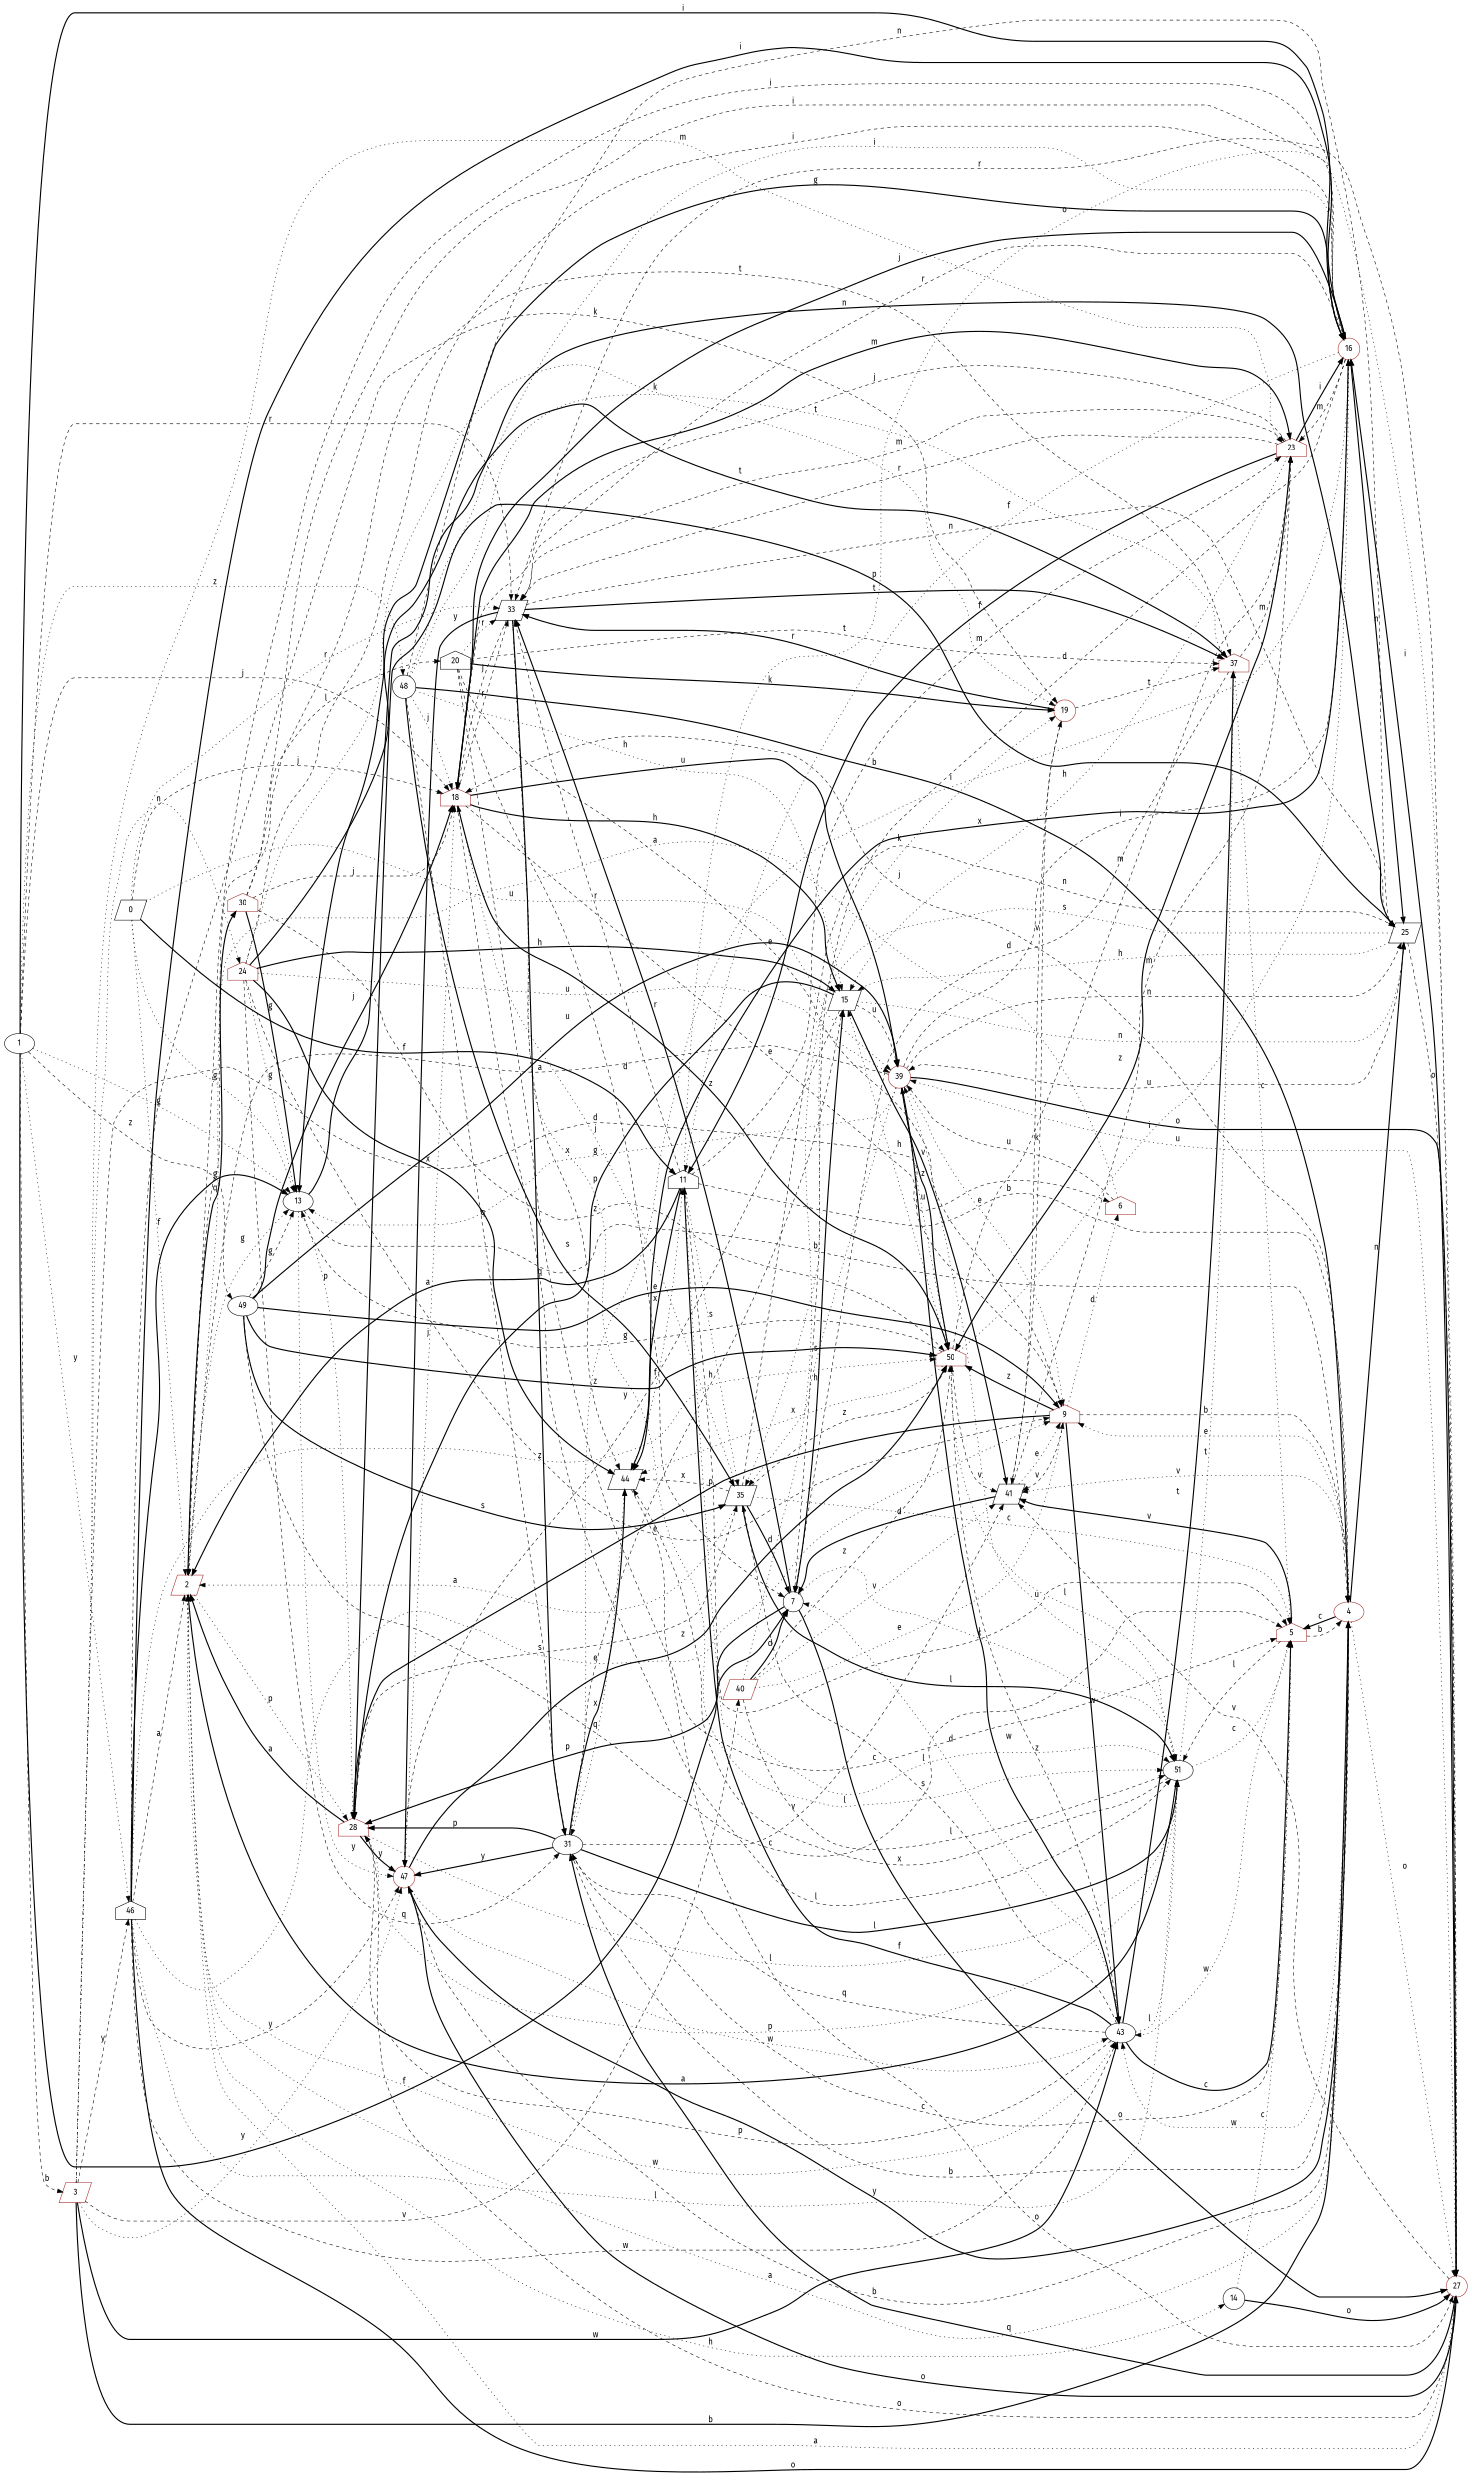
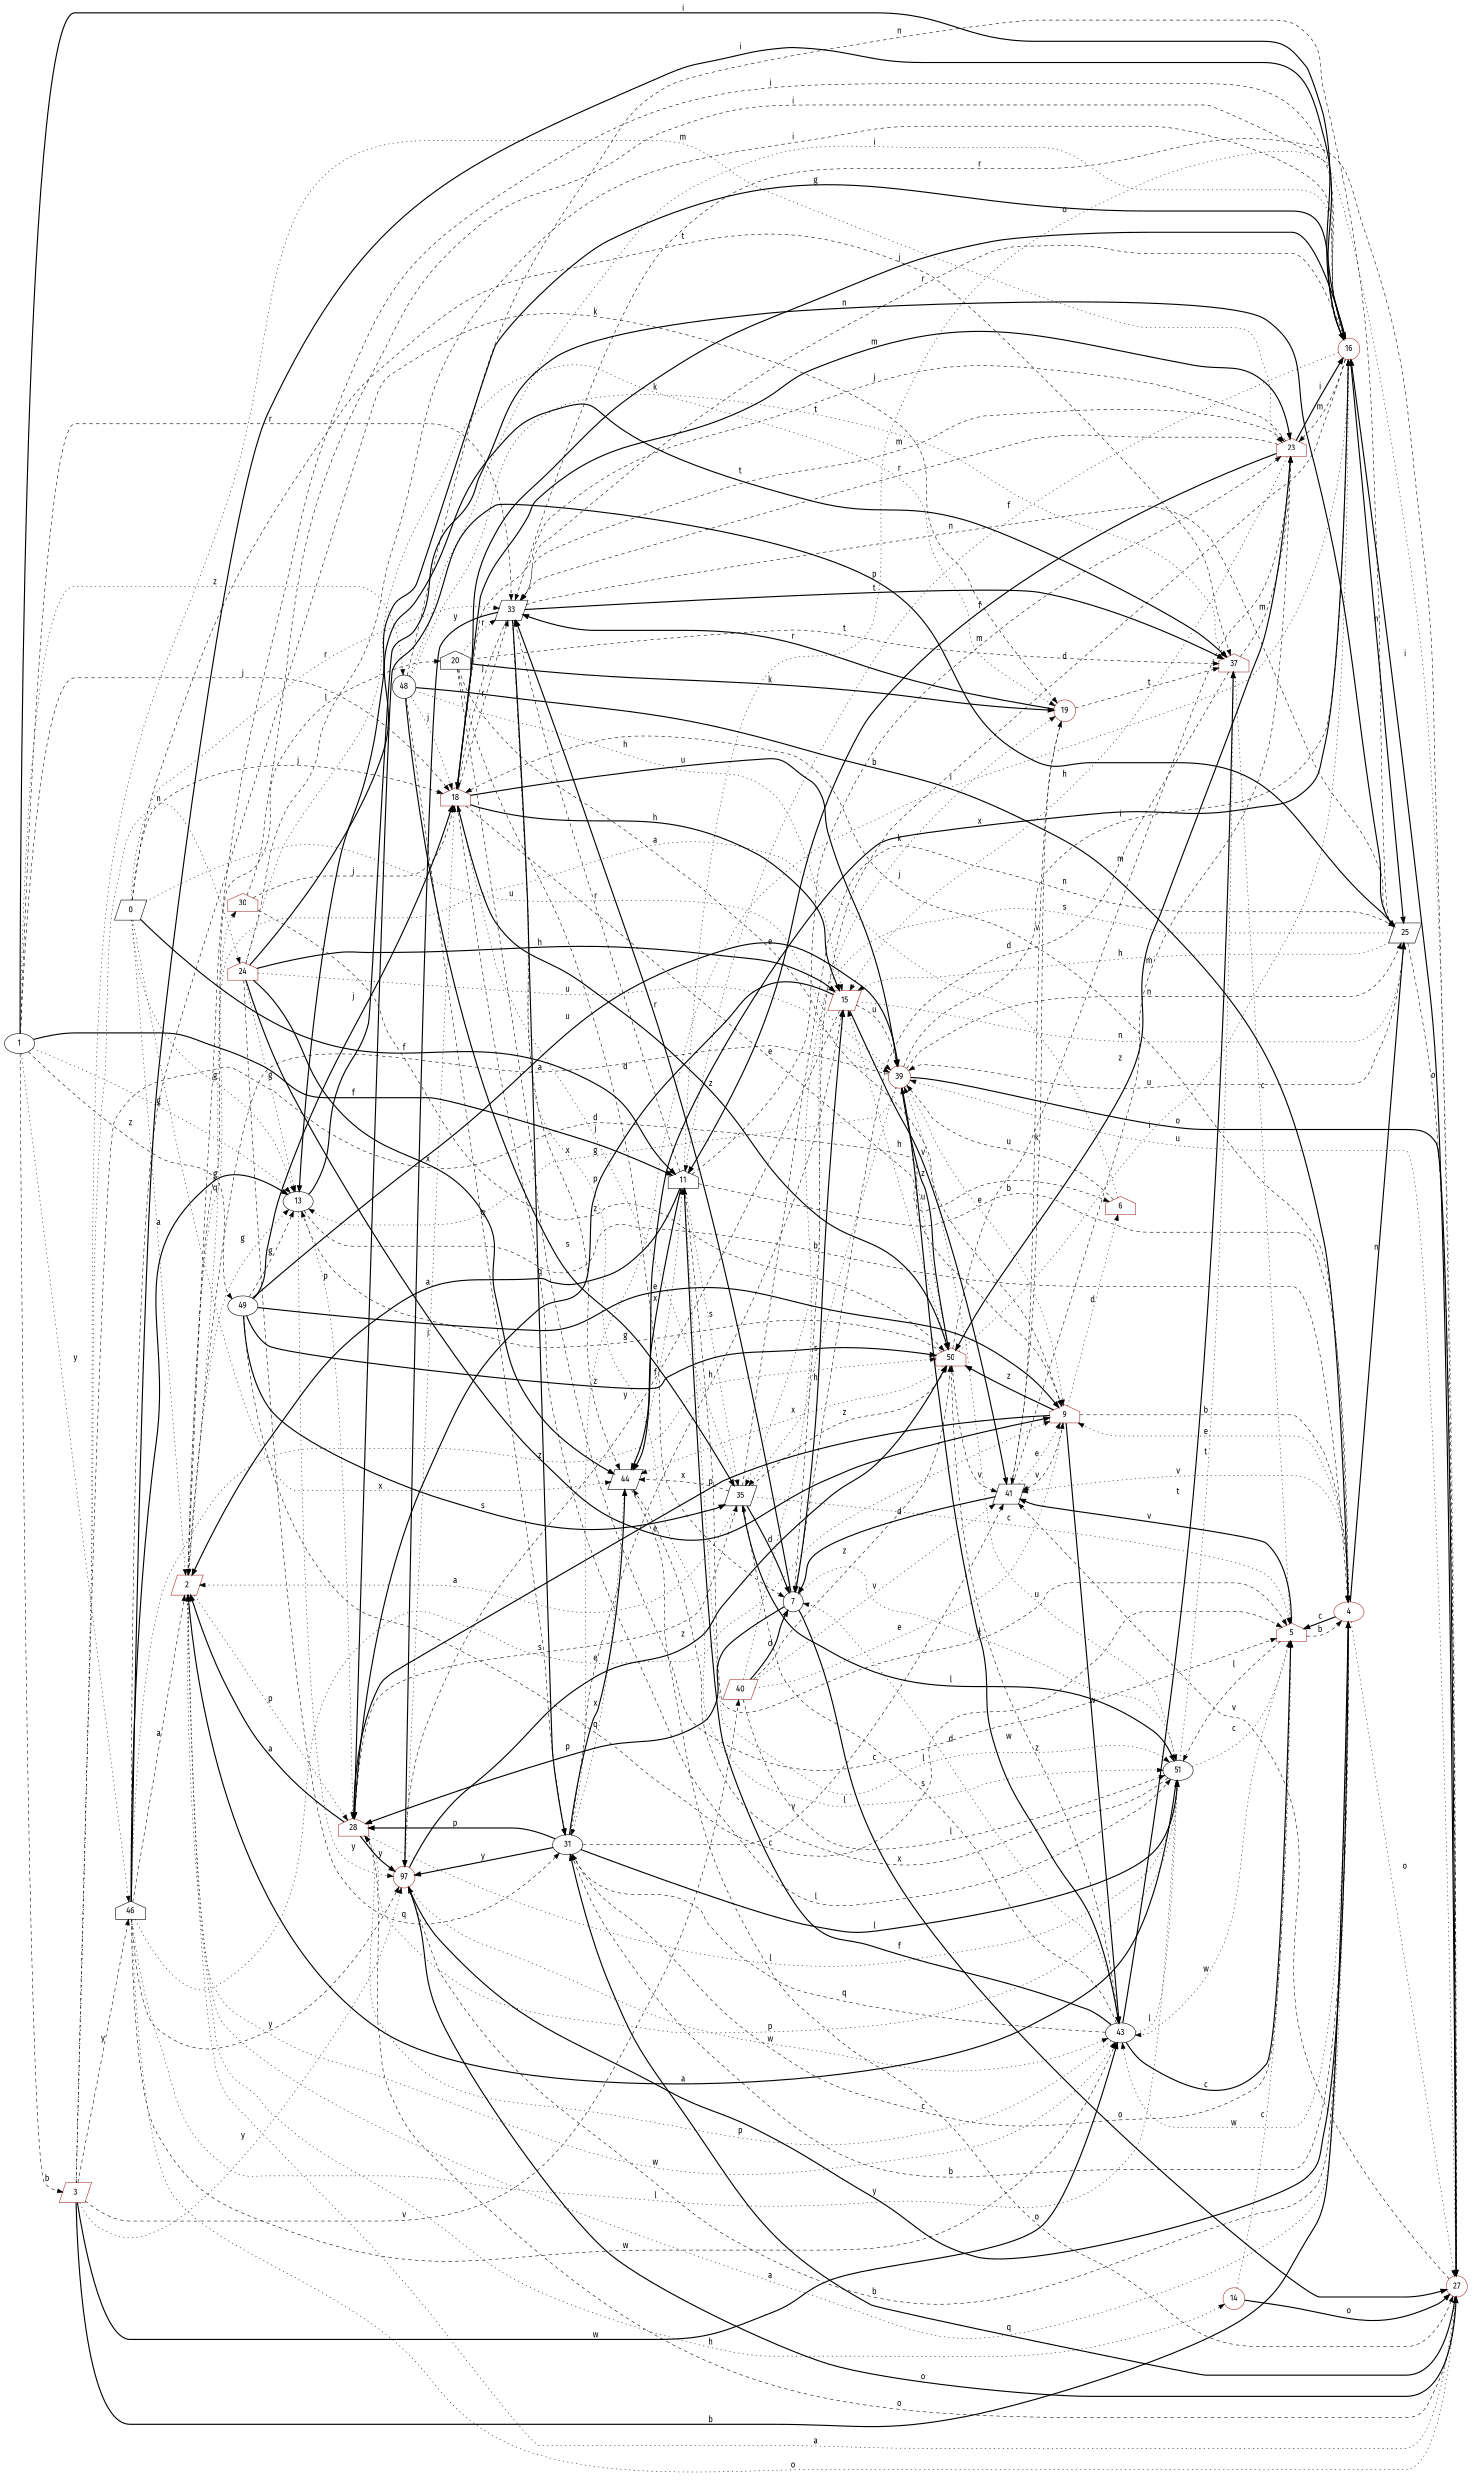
  strict digraph {
    fontname="Fira Sans"
    rankdir=LR
    node [color=black fontname="Fira Sans" shape=house]
    edge [fontname="Fira Sans" style=dashed]
    0 [shape=parallelogram]
    2 [color=brown shape=parallelogram]
    11
    13 [shape=ellipse]
    18 [color=brown]
    33 [shape=parallelogram]
    37 [color=brown]
    39 [color=brown shape=circle]
    44 [shape=parallelogram]
    16 [color=brown shape=circle]
-   14 [shape=circle]
+   14 [color=brown shape=circle]
    20
    28 [color=brown]
    30 [color=brown]
    43 [shape=ellipse]
    4 [color=brown shape=ellipse]
    23 [color=brown]
    5 [color=brown]
    27 [color=brown shape=circle]
    n20 [label=51 shape=ellipse]
    35 [shape=parallelogram]
-   47 [color=brown shape=circle]
+   47 [color=brown shape=circle label=97]
    25 [shape=parallelogram]
    9 [color=brown]
-   15 [shape=parallelogram]
+   15 [color=brown shape=parallelogram]
    50 [color=brown]
    31 [shape=ellipse]
    7 [shape=circle]
    1 [shape=ellipse]
    3 [color=brown shape=parallelogram]
    46
    48 [shape=circle]
    49 [shape=ellipse]
    6 [color=brown]
    24 [color=brown]
    40 [color=brown shape=parallelogram]
    19 [color=brown shape=circle]
    41 [shape=parallelogram]
-   0 -> 2 [label=f style=dotted]
+   0 -> 2 [label=a style=dotted]
    0 -> 11 [label=f style=bold]
    0 -> 13 [label=g style=dotted]
    0 -> 18 [label=j]
    0 -> 33 [label=r style=dotted]
-   30 -> 37 [label=t]
+   0 -> 37 [label=t]
    0 -> 39 [label=u style=dotted]
+   0 -> 44 [label=x style=dotted]
    2 -> 13 [label=g style=dotted]
    2 -> 16 [label=i]
    2 -> 14 [label=h style=dotted]
    2 -> 20 [label=l]
    2 -> 28 [label=p style=dotted]
-   2 -> 30 [label=q style=bold]
+   2 -> 30 [label=q style=dotted]
    2 -> 43 [label=w style=dotted]
    11 -> 2 [label=a style=bold]
    11 -> 33 [label=r]
    11 -> 44 [label=x style=bold]
    11 -> 4 [label=b]
    11 -> 23 [label=m]
    11 -> 5 [label=c]
    11 -> 27 [label=o style=dotted]
    11 -> n20 [label=l style=dotted]
    11 -> 35 [label=s style=dotted]
    13 -> 28 [label=p style=dotted]
    13 -> 4 [label=b]
    13 -> 47 [label=y style=dotted]
    13 -> 25 [label=n style=bold]
    18 -> 33 [label=r]
    18 -> 39 [label=u style=bold]
    18 -> 23 [label=m style=bold]
    18 -> n20 [label=l]
    18 -> 9 [label=e]
    18 -> 15 [label=h style=bold]
    18 -> 50 [label=z style=bold]
    33 -> 18 [label=j]
    33 -> 37 [label=t style=bold]
    33 -> 44 [label=x]
    33 -> 23 [label=m]
    33 -> n20 [label=l style=dotted]
    33 -> 47 [label=y style=bold]
    33 -> 25 [label=n]
    33 -> 31 [label=q style=bold]
    37 -> 23 [label=m]
    37 -> 5 [label=c style=dotted]
    37 -> 7 [label=d]
    39 -> 2 [label=a]
    39 -> 13 [label=g style=dotted]
    39 -> 16 [label=i]
    39 -> 43 [label=w style=bold]
    39 -> 27 [label=o style=bold]
    39 -> 35 [label=s style=dotted]
    39 -> 25 [label=n]
    39 -> 9 [label=e style=dotted]
    39 -> 50 [label=z style=bold]
    44 -> 11 [label=f style=dotted]
    44 -> 27 [label=o]
    44 -> 31 [label=q style=dotted]
    16 -> 11 [label=f style=dotted]
    16 -> 13 [label=g style=bold]
    16 -> 18 [label=j style=bold]
    16 -> 33 [label=r]
    16 -> 44 [label=x style=bold]
    16 -> 23 [label=m]
    16 -> 25 [label=n style=bold]
    16 -> 7 [label=d]
    14 -> 5 [label=c style=dotted]
    14 -> 27 [label=o style=bold]
    20 -> 33 [label=r style=dotted]
    20 -> 37 [label=t]
    20 -> 5 [label=c]
    20 -> 9 [label=e]
    20 -> 7 [label=d]
    20 -> 19 [label=k style=bold]
    28 -> 2 [label=a style=bold]
    28 -> 27 [label=o]
    28 -> n20 [label=l style=dotted]
    28 -> 35 [label=s]
    28 -> 47 [label=y style=bold]
-   30 -> 13 [label=g style=bold]
    30 -> 18 [label=j]
    30 -> 16 [label=i]
    30 -> 50 [label=z]
    43 -> 11 [label=f style=bold]
    43 -> 37 [label=t style=bold]
-   43 -> 28 [label=p]
+   43 -> 28 [label=p style=dotted]
    43 -> 5 [label=c style=bold]
    43 -> n20 [label=l style=dotted]
    43 -> 35 [label=s]
    43 -> 50 [label=z]
    43 -> 31 [label=q]
    43 -> 7 [label=d style=dotted]
    4 -> 2 [label=a style=dotted]
    4 -> 18 [label=j]
    4 -> 43 [label=w style=dotted]
    4 -> 5 [label=c style=bold]
    4 -> 27 [label=o style=dotted]
    4 -> 47 [label=y style=bold]
    4 -> 25 [label=n style=bold]
    4 -> 9 [label=e style=dotted]
    4 -> 41 [label=v style=dotted]
    23 -> 11 [label=f style=bold]
    23 -> 18 [label=j]
    23 -> 33 [label=r]
    23 -> 16 [label=i style=bold]
    23 -> 15 [label=h style=dotted]
    23 -> 50 [label=z style=bold]
    5 -> 43 [label=w style=dotted]
    5 -> 4 [label=b]
    5 -> n20 [label=l]
    5 -> 41 [label=v style=bold]
    27 -> 2 [label=a style=dotted]
    27 -> 33 [label=r]
    27 -> 39 [label=u style=dotted]
    27 -> 16 [label=i style=bold]
    27 -> 31 [label=q style=bold]
    27 -> 41 [label=v]
    n20 -> 2 [label=a style=bold]
    n20 -> 37 [label=t style=dotted]
    n20 -> 39 [label=u style=dotted]
    n20 -> 44 [label=x]
    n20 -> 28 [label=p style=dotted]
    n20 -> 5 [label=c style=dotted]
    35 -> 2 [label=a style=dotted]
    35 -> 18 [label=j style=dotted]
    35 -> 44 [label=x]
    35 -> 5 [label=c style=dotted]
    35 -> n20 [label=l style=bold]
    35 -> 25 [label=n]
    35 -> 50 [label=z]
    35 -> 7 [label=d style=bold]
    47 -> 18 [label=j style=dotted]
    47 -> 43 [label=w style=dotted]
    47 -> 4 [label=b]
    47 -> 27 [label=o style=bold]
    47 -> 50 [label=z style=bold]
    25 -> 39 [label=u]
    25 -> 28 [label=p style=bold]
    25 -> 27 [label=o]
    25 -> 35 [label=s style=dotted]
    25 -> 15 [label=h style=dotted]
    9 -> 28 [label=p style=bold]
    9 -> 43 [label=w style=bold]
    9 -> 4 [label=b]
    9 -> 50 [label=z style=bold]
    9 -> 6 [label=d style=dotted]
    9 -> 41 [label=v]
    15 -> 39 [label=u]
    15 -> 28 [label=p style=bold]
    15 -> 47 [label=y]
    15 -> 25 [label=n style=dotted]
    15 -> 41 [label=v style=bold]
    50 -> 13 [label=g]
    50 -> 39 [label=u style=dotted]
    50 -> 44 [label=x style=dotted]
    50 -> 16 [label=i style=dotted]
    50 -> 23 [label=m]
-   50 -> n20 [label=l style=dotted]
    50 -> 15 [label=h style=dotted]
    50 -> 41 [label=v]
    31 -> 44 [label=x style=bold]
    31 -> 16 [label=i style=dotted]
    31 -> 28 [label=p style=bold]
    31 -> 4 [label=b]
    31 -> 5 [label=c]
    31 -> n20 [label=l style=bold]
    31 -> 47 [label=y style=bold]
    31 -> 15 [label=h]
    31 -> 41 [label=v]
    7 -> 33 [label=r style=bold]
    7 -> 28 [label=p style=bold]
    7 -> 27 [label=o style=bold]
    7 -> n20 [label=l style=dotted]
    7 -> 15 [label=h style=bold]
-   1 -> 7 [label=f style=bold]
+   1 -> 11 [label=f style=bold]
    1 -> 13 [label=g style=dotted]
    1 -> 18 [label=j]
    1 -> 33 [label=r]
    1 -> 16 [label=i style=bold]
    1 -> 3 [label=b]
    1 -> 46 [label=y style=dotted]
    1 -> 48 [label=z style=dotted]
    1 -> 49 [label=z]
    3 -> 43 [label=w style=bold]
    3 -> 4 [label=b style=bold]
    3 -> 23 [label=m style=dotted]
    3 -> 47 [label=y style=dotted]
    3 -> 46 [label=y]
    3 -> 6 [label=d]
    3 -> 24 [label=n style=dotted]
    3 -> 40 [label=v]
    46 -> 2 [label=a]
    46 -> 13 [label=g style=bold]
    46 -> 16 [label=i style=bold]
    46 -> 43 [label=w]
-   46 -> 27 [label=o style=bold]
+   46 -> 27 [label=o style=dotted]
    46 -> n20 [label=l style=dotted]
    46 -> 47 [label=y]
    46 -> 9 [label=e style=dotted]
    46 -> 50 [label=z style=dotted]
    46 -> 19 [label=k]
    48 -> 18 [label=j style=dotted]
    48 -> 37 [label=t style=dotted]
    48 -> 16 [label=i style=dotted]
    48 -> 4 [label=b style=bold]
    48 -> 35 [label=s style=bold]
    48 -> 25 [label=n]
    48 -> 15 [label=h style=dotted]
    48 -> 31 [label=q]
    49 -> 13 [label=g]
    49 -> 18 [label=j style=bold]
    49 -> 39 [label=u style=bold]
    49 -> 5 [label=c]
    49 -> 35 [label=s style=bold]
    49 -> 9 [label=e style=bold]
    49 -> 50 [label=z style=bold]
    6 -> 2 [label=a style=dotted]
    6 -> 39 [label=u]
    24 -> 13 [label=g style=dotted]
    24 -> 37 [label=t style=bold]
    24 -> 39 [label=u style=dotted]
    24 -> 44 [label=x style=bold]
    24 -> 16 [label=i]
-   24 -> 9 [label=e]
+   24 -> 9 [label=e style=bold]
    24 -> 15 [label=h style=bold]
    24 -> 31 [label=q]
    24 -> 19 [label=k style=dotted]
    40 -> n20 [label=l]
    40 -> 9 [label=e style=dotted]
    40 -> 50 [label=z]
    40 -> 7 [label=d style=bold]
    40 -> 19 [label=k style=dotted]
    40 -> 41 [label=v style=dotted]
    19 -> 33 [label=r style=bold]
    19 -> 37 [label=t]
    19 -> 41 [label=v]
    41 -> 23 [label=m]
    41 -> 9 [label=e style=dotted]
    41 -> 7 [label=d style=bold]
    41 -> 19 [label=k]
  }
